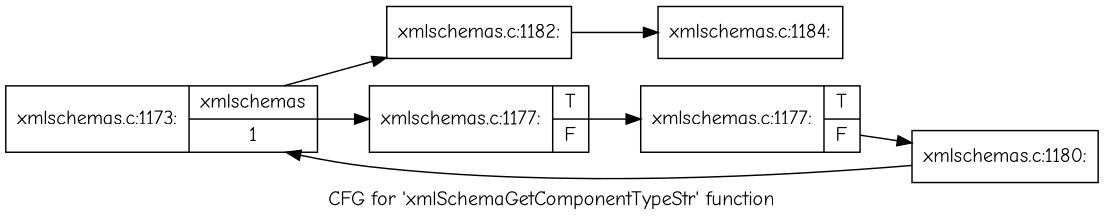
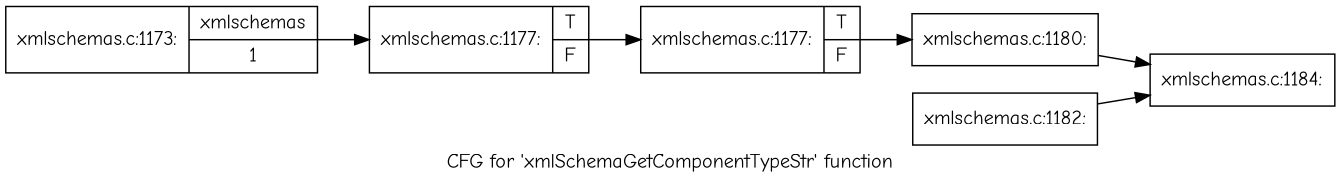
  digraph {
    fontname="Comic Neue"
    label="CFG for 'xmlSchemaGetComponentTypeStr' function"
    rankdir=LR
    node [fontname="Comic Neue" shape=record]
    edge [fontname="Comic Neue"]
    n1 [label="{xmlschemas.c:1173:|{<s0>xmlschemas|<s1>1}}"]
    n2 [label="{xmlschemas.c:1182:}"]
    n3 [label="{xmlschemas.c:1177:|{<s0>T|<s1>F}}"]
    n4 [label="{xmlschemas.c:1184:}"]
    n5 [label="{xmlschemas.c:1177:|{<s0>T|<s1>F}}"]
    n6 [label="{xmlschemas.c:1180:}"]
-   n1 -> n2
    n1 -> n3
    n2 -> n4
    n3 -> n5
    n5 -> n6
-   n6 -> n1
+   n6 -> n4
  }
